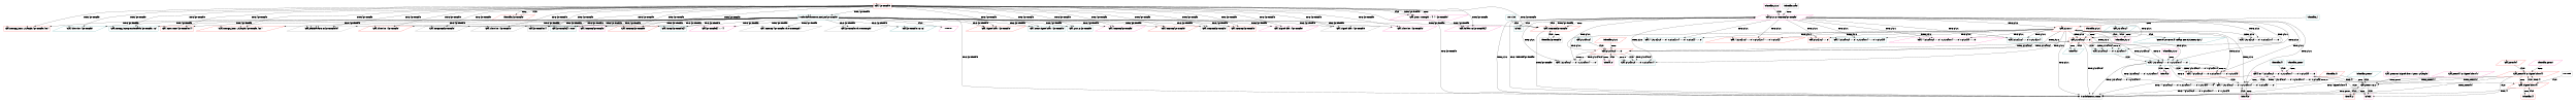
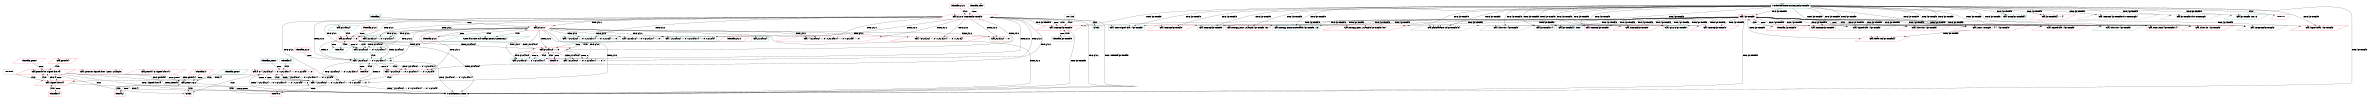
  digraph {
    node [color=red shape=folder]
    n1 [label="(Call,pDest[0] = (signed short)ll)" shape=parallelogram]
    n2 [label="(Call,(signed short)ll)" shape=parallelogram]
    n3 [color=gray40 label="(Call,pDest += 2)"]
    n4 [color=gray40 label="(MethodReturn,UINT)"]
    n5 [color=deeppink label="(Block,)"]
    n6 [label="(Identifier,ll)"]
    n7 [label="(Literal,2)"]
    n8 [color=deeppink label="(Call,ll = ((((pSrc[k+2] << 8) + pSrc[k+1]) << 8) + pSrc[k]) << 8)"]
    n9 [color=gray40 label="(Call,((((pSrc[k+2] << 8) + pSrc[k+1]) << 8) + pSrc[k]) << 8)"]
    n10 [color=deeppink label="(Literal,8)"]
    n11 [color=teal label="(Call,((pSrc[k+2] << 8) + pSrc[k+1]) << 8)"]
    n12 [label="(Call,(((pSrc[k+2] << 8) + pSrc[k+1]) << 8) + pSrc[k])"]
    n13 [color=deeppink label="(Literal,8)"]
    n14 [label="(Call,pSrc[k+2] << 8)"]
    n15 [label="(Call,pSrc[k+2] << 8)" shape=parallelogram]
    n16 [color=teal label="(Call,(pSrc[k+2] << 8) + pSrc[k+1])"]
    n17 [color=teal label="(Literal,8)" shape=parallelogram]
    n18 [color=gray40 label="(Call,((pSrc[k+2] << 8) + pSrc[k+1]) << 8)"]
    n19 [color=teal label="(Call,(pSrc[k+2] << 8) + pSrc[k+1])"]
    n20 [color=deeppink label="(Literal,8)"]
    n21 [label="(Call,pSrc++)" shape=parallelogram]
    n22 [color=teal label="(Call,(pSrc[j+2] << 8) + pSrc[j+1])"]
    n23 [color=deeppink label="(Identifier,pSrc)"]
    n24 [color=teal label="(Call,((((pSrc[j+2] << 8) + pSrc[j+1]) << 8) + pSrc[j]) << 8)"]
    n25 [color=gray40 label="(Call,((pSrc[j+2] << 8) + pSrc[j+1]) << 8)"]
    n26 [label="(Call,(((pSrc[j+2] << 8) + pSrc[j+1]) << 8) + pSrc[j])" shape=parallelogram]
    n27 [label="(Call,pSrc[j+2] << 8)"]
    n28 [color=teal label="(ControlStructure,if (nFlags == RS_STIPCM32S))" shape=parallelogram]
    n29 [color=teal label="(Call,(((pSrc[k+2] << 8) + pSrc[k+1]) << 8) + pSrc[k])"]
    n30 [color=deeppink label="(Call,((((pSrc[k+2] << 8) + pSrc[k+1]) << 8) + pSrc[k]) << 8)" shape=parallelogram]
    n31 [color=deeppink label="(Call,pSrc = (LPBYTE)lpMemFile)" shape=parallelogram]
    n32 [label="(Call,(LPBYTE)lpMemFile)" shape=parallelogram]
    n33 [color=teal label="(Block,)"]
    n34 [color=gray40 label="(Identifier,lpMemFile)"]
    n35 [label="(Call,!lpMemFile)"]
    n36 [color=teal label="(Call,(const signed char *)lpMemFile)"]
    n37 [label="(Call,(LPBYTE)lpMemFile)" shape=parallelogram]
    n38 [color=deeppink label="(Call,delta8 += lpMemFile[j])" shape=parallelogram]
    n39 [color=gray40 label="(Call,(LPBYTE)lpMemFile)"]
    n40 [label="(Call,memcpy(pIns->pSample, lpMemFile, len))"]
    n41 [color=teal label="(Call,memcpy(CompressionTable, lpMemFile, 16))"]
    n42 [label="(Call,memcpy(pIns->pSample, lpMemFile, len))" shape=parallelogram]
    n43 [color=gray40 label="(Call,packcharacter = lpMemFile[8])" shape=parallelogram]
    n44 [color=gray40 label="(Call,(short int *)lpMemFile)" shape=parallelogram]
    n45 [color=gray40 label="(Call,lpMemFile+4)"]
    n46 [color=teal label="(Call,lpMemFile[j] - 0x80)"]
    n47 [color=deeppink label="(Call,(LPBYTE)lpMemFile)"]
    n48 [label="(Call,(LPBYTE)lpMemFile)" shape=parallelogram]
    n49 [label="(Identifier,lpMemFile)" shape=parallelogram]
    n50 [label="(Call,(signed char *)lpMemFile)" shape=parallelogram]
    n51 [color=teal label="(Call,*psrc = lpMemFile)"]
    n52 [color=deeppink label="(Call,(LPBYTE)lpMemFile)" shape=parallelogram]
    n53 [label="(Call,(LPBYTE)lpMemFile)"]
    n54 [color=gray40 label="(Call,(signed char *)lpMemFile)" shape=parallelogram]
    n55 [color=deeppink label="(Call,(short int *)lpMemFile)" shape=parallelogram]
    n56 [color=deeppink label="(Call,(signed char *)lpMemFile)" shape=parallelogram]
    n57 [color=teal label="(Call,(short int *)lpMemFile)" shape=parallelogram]
    n58 [label="(Call,(LPDWORD)(lpMemFile+4))"]
    n59 [color=deeppink label="(Call,(pIns->nLength < 4) || (!lpMemFile))" shape=parallelogram]
    n60 [label="(Call,(short int *)lpMemFile)" shape=parallelogram]
    n61 [color=gray40 label="(Call,(LPCBYTE)lpMemFile)" shape=parallelogram]
    n62 [color=teal label="(MethodParameterIn,LPCSTR lpMemFile)"]
    n63 [color=teal label="(Call,(BYTE)lpMemFile[j])"]
    n64 [color=deeppink label="(Call,lpMemFile[j] >> 4)" shape=parallelogram]
    n65 [color=gray40 label="(Call,(LPBYTE)(lpMemFile+dwMemLength))" shape=parallelogram]
    n66 [color=gray40 label="(Call,lpMemFile+dwMemLength)" shape=parallelogram]
    n67 [color=teal label="(Call,lpMemFile += 16)" shape=parallelogram]
    1000101 [color=deeppink shape=parallelogram]
    n69 [color=deeppink label="(Identifier,pSrc)"]
    n70 [color=teal label="(Identifier,ll)"]
    n71 [color=deeppink label="(Call,pDest[1] = (signed short)lr)" shape=parallelogram]
    n72 [color=teal label="(Identifier,pDest)"]
    n73 [label="(Identifier,k)" shape=parallelogram]
    n74 [label="(Identifier,pSrc)" shape=parallelogram]
    n75 [color=teal label="(Identifier,j)"]
    n76 [color=gray40 label="(Identifier,max)"]
    n77 [color=teal label="(Call,pSrc[k+2])"]
    n78 [color=teal label="(Identifier,pDest)" shape=parallelogram]
    n79 [label="(Call,pDest[0])" shape=parallelogram]
    n80 [label="(Identifier,pSrc)"]
    n81 [color=deeppink label="(Identifier,pDest)" shape=parallelogram]
    n82 [color=deeppink label="(Identifier,pSrc)"]
    n83 [color=deeppink label="(Call,*pDest = (signed short *)pIns->pSample)"]
    n84 [color=teal label="(Call,pSrc[k+2])" shape=parallelogram]
    1001889 [color=gray40]
    1001739 [color=teal]
    n1 -> n2 [label="CFG: "]
    n1 -> n3 [label="DDG: pDest[0]"]
    n1 -> n4 [label="DDG: (signed short)ll"]
    n1 -> n4 [label="DDG: pDest[0]"]
    n1 -> n5 [label="AST: "]
    n2 -> n1 [label="AST: "]
    n2 -> n1 [label="DDG: ll"]
    n2 -> n4 [label="DDG: ll"]
    n2 -> n6 [label="CFG: "]
    n3 -> n4 [label="DDG: pDest"]
    n3 -> n5 [label="AST: "]
    n3 -> n7 [label="CFG: "]
    n6 -> n2 [label="AST: "]
    n7 -> n3 [label="AST: "]
    n8 -> n2 [label="DDG: ll"]
    n8 -> n4 [label="DDG: ((((pSrc[k+2] << 8) + pSrc[k+1]) << 8) + pSrc[k]) << 8"]
    n8 -> n5 [label="AST: "]
    n8 -> n9 [label="CFG: "]
    n9 -> n4 [label="DDG: (((pSrc[k+2] << 8) + pSrc[k+1]) << 8) + pSrc[k]"]
    n9 -> n8 [label="AST: "]
    n9 -> n8 [label="DDG: (((pSrc[k+2] << 8) + pSrc[k+1]) << 8) + pSrc[k]"]
    n9 -> n8 [label="DDG: 8"]
    n9 -> n10 [label="CFG: "]
    n10 -> n9 [label="AST: "]
    n11 -> n4 [label="DDG: (pSrc[k+2] << 8) + pSrc[k+1]"]
    n11 -> n9 [label="DDG: (pSrc[k+2] << 8) + pSrc[k+1]"]
    n11 -> n9 [label="DDG: 8"]
    n11 -> n12 [label="AST: "]
    n11 -> n12 [label="DDG: (pSrc[k+2] << 8) + pSrc[k+1]"]
    n11 -> n12 [label="DDG: 8"]
    n11 -> n13 [label="CFG: "]
    n12 -> n9 [label="AST: "]
    n13 -> n11 [label="AST: "]
    n14 -> n4 [label="DDG: pSrc[k+2]"]
    n14 -> n11 [label="DDG: pSrc[k+2]"]
    n14 -> n11 [label="DDG: 8"]
    n14 -> n15 [label="DDG: pSrc[k+2]"]
    n14 -> n16 [label="AST: "]
    n14 -> n16 [label="DDG: pSrc[k+2]"]
    n14 -> n16 [label="DDG: 8"]
    n14 -> n17 [label="CFG: "]
    n15 -> n14 [label="DDG: pSrc[k+2]"]
    n15 -> n18 [label="DDG: pSrc[k+2]"]
    n15 -> n18 [label="DDG: 8"]
    n15 -> n19 [label="AST: "]
    n15 -> n19 [label="DDG: pSrc[k+2]"]
    n15 -> n19 [label="DDG: 8"]
    n15 -> n20 [label="CFG: "]
    n16 -> n11 [label="AST: "]
    n17 -> n14 [label="AST: "]
    n20 -> n15 [label="AST: "]
    n21 -> n4 [label="DDG: pSrc"]
    n21 -> n9 [label="DDG: pSrc"]
    n21 -> n11 [label="DDG: pSrc"]
    n21 -> n12 [label="DDG: pSrc"]
    n21 -> n14 [label="DDG: pSrc"]
    n21 -> n15 [label="DDG: pSrc"]
    n21 -> n16 [label="DDG: pSrc"]
    n21 -> n18 [label="DDG: pSrc"]
    n21 -> n19 [label="DDG: pSrc"]
    n21 -> n22 [label="DDG: pSrc"]
    n21 -> n23 [label="CFG: "]
    n21 -> n24 [label="DDG: pSrc"]
    n21 -> n25 [label="DDG: pSrc"]
    n21 -> n26 [label="DDG: pSrc"]
    n21 -> n27 [label="DDG: pSrc"]
    n21 -> n28 [label="AST: "]
    n21 -> n29 [label="DDG: pSrc"]
    n21 -> n30 [label="DDG: pSrc"]
    n23 -> n21 [label="AST: "]
    n31 -> n4 [label="DDG: pSrc"]
    n31 -> n4 [label="DDG: (LPBYTE)lpMemFile"]
    n31 -> n9 [label="DDG: pSrc"]
    n31 -> n11 [label="DDG: pSrc"]
    n31 -> n12 [label="DDG: pSrc"]
    n31 -> n14 [label="DDG: pSrc"]
    n31 -> n15 [label="DDG: pSrc"]
    n31 -> n16 [label="DDG: pSrc"]
    n31 -> n18 [label="DDG: pSrc"]
    n31 -> n19 [label="DDG: pSrc"]
    n31 -> n21 [label="DDG: pSrc"]
    n31 -> n22 [label="DDG: pSrc"]
    n31 -> n24 [label="DDG: pSrc"]
    n31 -> n25 [label="DDG: pSrc"]
    n31 -> n26 [label="DDG: pSrc"]
    n31 -> n27 [label="DDG: pSrc"]
    n31 -> n29 [label="DDG: pSrc"]
    n31 -> n30 [label="DDG: pSrc"]
    n31 -> n32 [label="CFG: "]
    n31 -> n33 [label="AST: "]
    n32 -> n4 [label="DDG: lpMemFile"]
    n32 -> n31 [label="AST: "]
    n32 -> n31 [label="DDG: lpMemFile"]
    n32 -> n34 [label="CFG: "]
    n34 -> n32 [label="AST: "]
    n35 -> n4 [label="DDG: lpMemFile"]
    n35 -> n32 [label="DDG: lpMemFile"]
    n35 -> n36 [label="DDG: lpMemFile"]
    n35 -> n37 [label="DDG: lpMemFile"]
    n35 -> n38 [label="DDG: lpMemFile"]
    n35 -> n39 [label="DDG: lpMemFile"]
    n35 -> n40 [label="DDG: lpMemFile"]
    n35 -> n41 [label="DDG: lpMemFile"]
    n35 -> n42 [label="DDG: lpMemFile"]
    n35 -> n43 [label="DDG: lpMemFile"]
    n35 -> n44 [label="DDG: lpMemFile"]
    n35 -> n45 [label="DDG: lpMemFile"]
    n35 -> n46 [label="DDG: lpMemFile"]
    n35 -> n47 [label="DDG: lpMemFile"]
    n35 -> n48 [label="DDG: lpMemFile"]
    n35 -> n49 [label="CFG: "]
    n35 -> n50 [label="DDG: lpMemFile"]
    n35 -> n51 [label="DDG: lpMemFile"]
    n35 -> n52 [label="DDG: lpMemFile"]
    n35 -> n53 [label="DDG: lpMemFile"]
    n35 -> n54 [label="DDG: lpMemFile"]
    n35 -> n55 [label="DDG: lpMemFile"]
    n35 -> n56 [label="DDG: lpMemFile"]
    n35 -> n57 [label="DDG: lpMemFile"]
    n35 -> n58 [label="DDG: lpMemFile"]
    n35 -> n59 [label="AST: "]
    n35 -> n59 [label="DDG: lpMemFile"]
    n35 -> n60 [label="DDG: lpMemFile"]
    n35 -> n61 [label="DDG: lpMemFile"]
    n49 -> n35 [label="AST: "]
    n59 -> n35 [label="CFG: "]
    n59 -> n38 [label="DDG: lpMemFile"]
    n62 -> n4 [label="DDG: lpMemFile"]
    n62 -> n32 [label="DDG: lpMemFile"]
-   n35 -> n62 [label="DDG: lpMemFile"]
+   n62 -> n35 [label="DDG: lpMemFile"]
    n62 -> n36 [label="DDG: lpMemFile"]
    n62 -> n37 [label="DDG: lpMemFile"]
    n62 -> n39 [label="DDG: lpMemFile"]
    n62 -> n40 [label="DDG: lpMemFile"]
    n62 -> n41 [label="DDG: lpMemFile"]
    n62 -> n42 [label="DDG: lpMemFile"]
    n62 -> n43 [label="DDG: lpMemFile"]
    n62 -> n44 [label="DDG: lpMemFile"]
    n62 -> n45 [label="DDG: lpMemFile"]
    n62 -> n46 [label="DDG: lpMemFile"]
    n62 -> n47 [label="DDG: lpMemFile"]
    n62 -> n48 [label="DDG: lpMemFile"]
    n62 -> n50 [label="DDG: lpMemFile"]
    n62 -> n51 [label="DDG: lpMemFile"]
    n62 -> n52 [label="DDG: lpMemFile"]
    n62 -> n53 [label="DDG: lpMemFile"]
    n62 -> n54 [label="DDG: lpMemFile"]
    n62 -> n55 [label="DDG: lpMemFile"]
    n62 -> n56 [label="DDG: lpMemFile"]
    n62 -> n57 [label="DDG: lpMemFile"]
    n62 -> n58 [label="DDG: lpMemFile"]
    n62 -> n60 [label="DDG: lpMemFile"]
    n62 -> n61 [label="DDG: lpMemFile"]
    n62 -> n63 [label="DDG: lpMemFile"]
    n62 -> n64 [label="DDG: lpMemFile"]
    n62 -> n65 [label="DDG: lpMemFile"]
    n62 -> n66 [label="DDG: lpMemFile"]
    n62 -> n67 [label="DDG: lpMemFile"]
    n62 -> 1000101 [label="AST: "]
    n69 -> n31 [label="AST: "]
    n70 -> n8 [label="AST: "]
    n71 -> n3 [label="DDG: pDest[1]"]
    n72 -> n8 [label="CFG: "]
    n73 -> n3 [label="CFG: "]
    n74 -> n15 [label="CFG: "]
    n75 -> n21 [label="CFG: "]
    n76 -> n31 [label="CFG: "]
    n77 -> n15 [label="AST: "]
    n78 -> n3 [label="AST: "]
    n79 -> n1 [label="AST: "]
    n80 -> n14 [label="CFG: "]
    n81 -> n1 [label="CFG: "]
    n82 -> n11 [label="CFG: "]
    n83 -> n3 [label="DDG: pDest"]
    n84 -> n14 [label="AST: "]
    1001889 -> n2 [label="AST: "]
    1001739 -> n32 [label="AST: "]
  }
